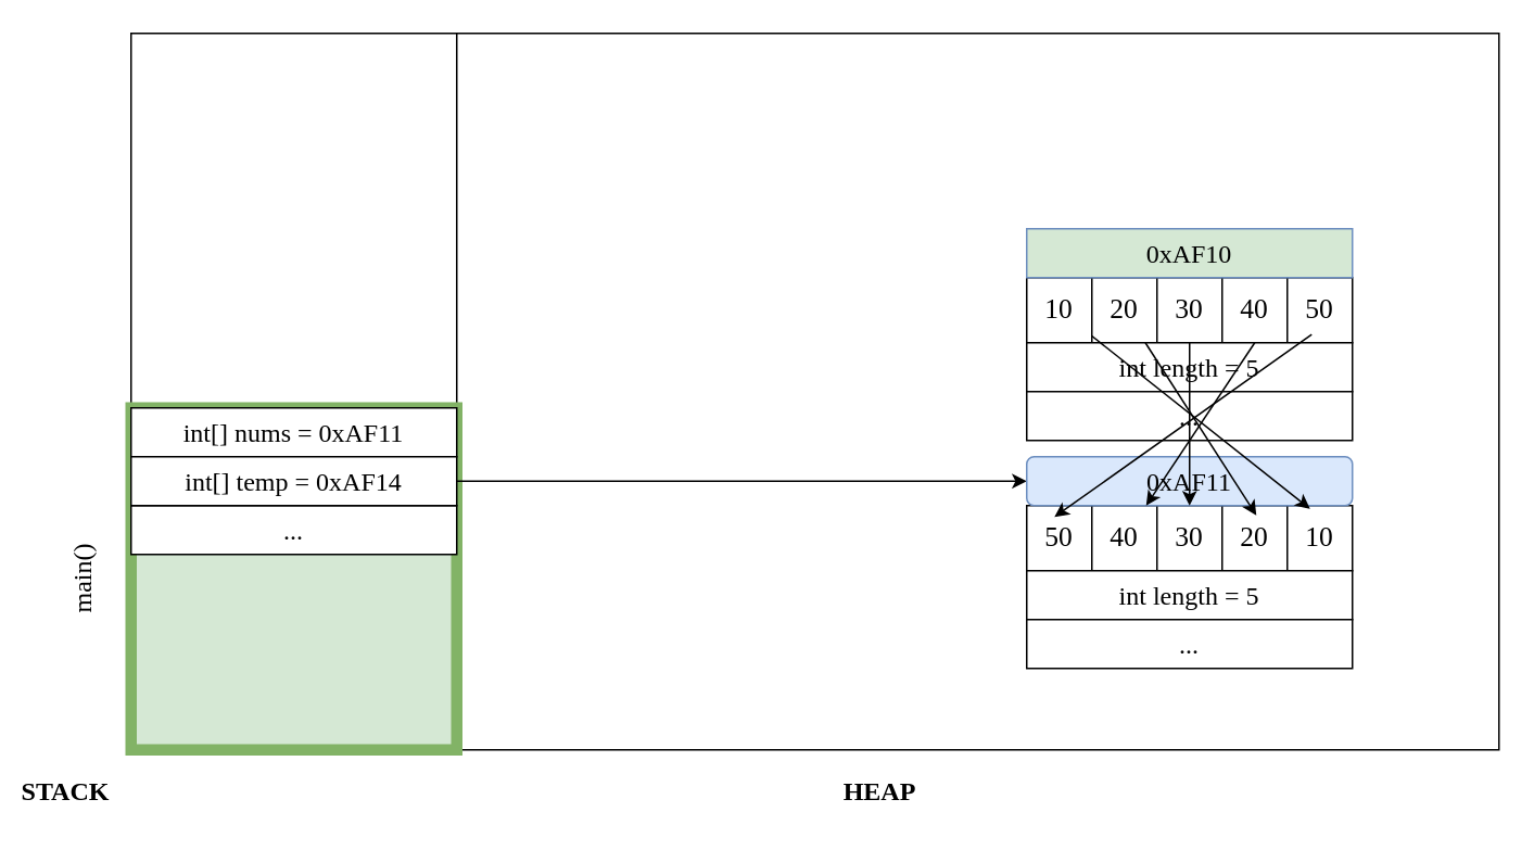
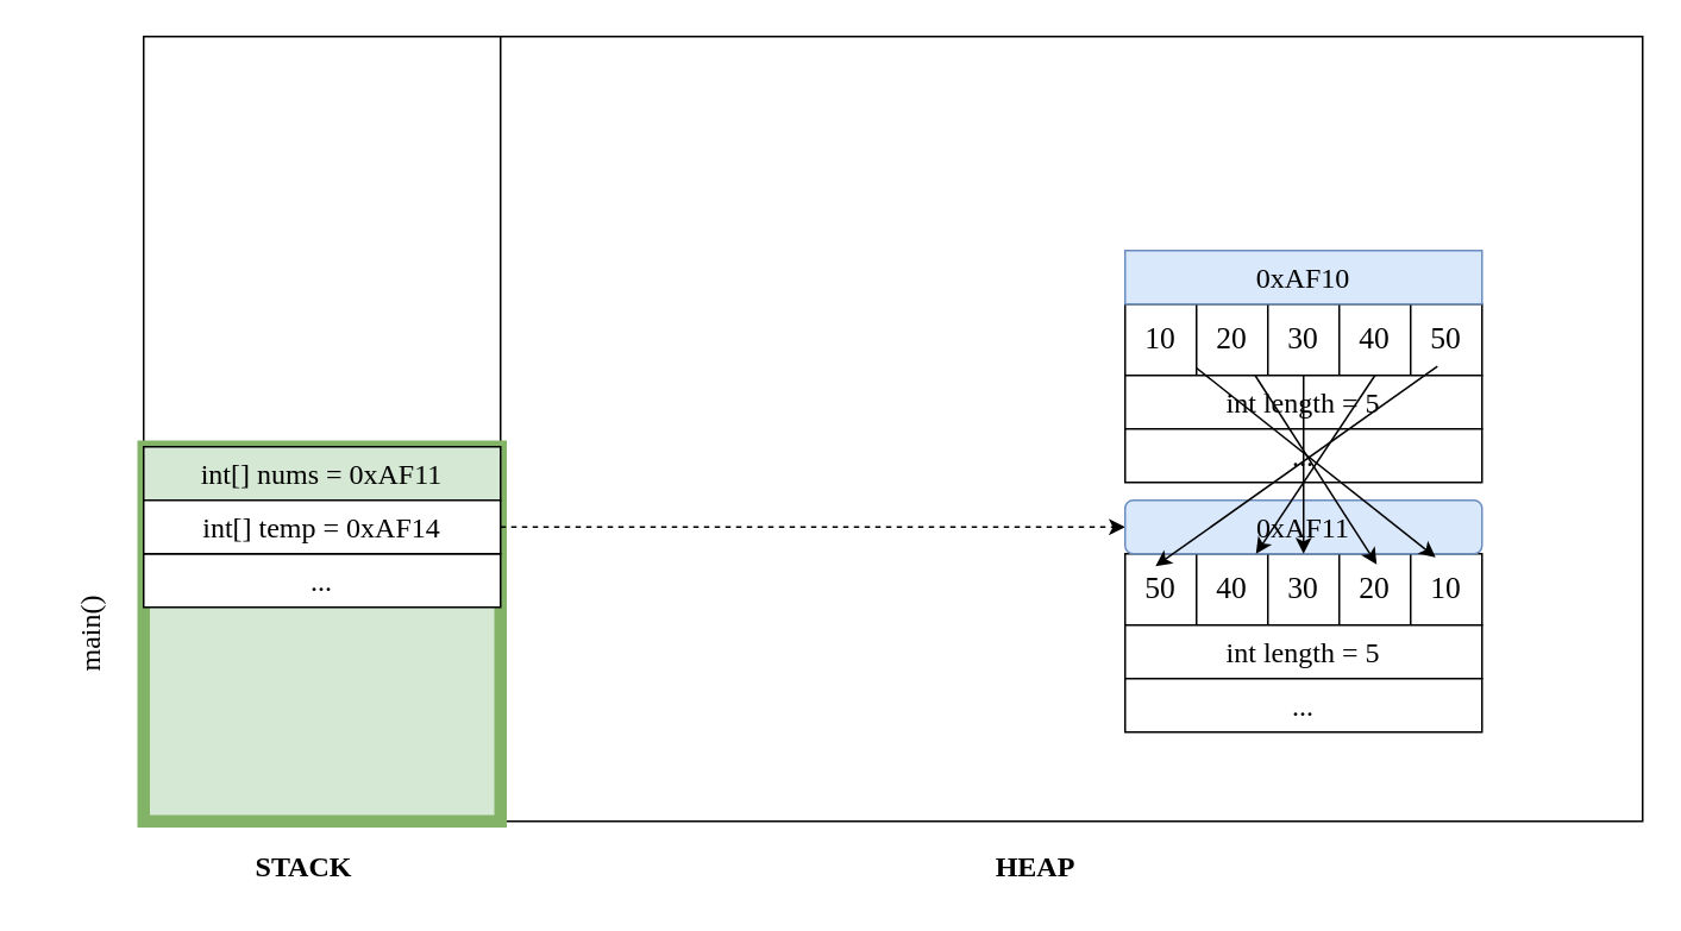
  <mxCell id="0" />
  <mxCell id="1" parent="0" />
  <mxCell id="2" value="" style="rounded=0;whiteSpace=wrap;html=1;" vertex="1" parent="1"><mxGeometry x="80" y="20" width="200" height="440" as="geometry" /></mxCell>
  <mxCell id="3" value="" style="rounded=0;whiteSpace=wrap;html=1;" vertex="1" parent="1"><mxGeometry x="280" y="20" width="640" height="440" as="geometry" /></mxCell>
- <mxCell id="4" value="STACK" style="text;html=1;strokeColor=none;fillColor=none;align=center;verticalAlign=middle;whiteSpace=wrap;rounded=0;fontFamily=Ubuntu;fontSource=https%3A%2F%2Ffonts.googleapis.com%2Fcss%3Ffamily%3DUbuntu;fontSize=16;fontStyle=1" vertex="1" parent="1"><mxGeometry x="10" y="470" width="60" height="30" as="geometry" /></mxCell>
- <mxCell id="5" value="HEAP" style="text;html=1;strokeColor=none;fillColor=none;align=center;verticalAlign=middle;whiteSpace=wrap;rounded=0;fontFamily=Ubuntu;fontSource=https%3A%2F%2Ffonts.googleapis.com%2Fcss%3Ffamily%3DUbuntu;fontSize=16;fontStyle=1" vertex="1" parent="1"><mxGeometry x="510" y="470" width="60" height="30" as="geometry" /></mxCell>
+ <mxCell id="4" value="STACK" style="text;html=1;strokeColor=none;fillColor=none;align=center;verticalAlign=middle;whiteSpace=wrap;rounded=0;fontFamily=Ubuntu;fontSource=https%3A%2F%2Ffonts.googleapis.com%2Fcss%3Ffamily%3DUbuntu;fontSize=16;fontStyle=1" vertex="1" parent="1"><mxGeometry x="140" y="470" width="60" height="30" as="geometry" /></mxCell>
+ <mxCell id="5" value="HEAP" style="text;html=1;strokeColor=none;fillColor=none;align=center;verticalAlign=middle;whiteSpace=wrap;rounded=0;fontFamily=Ubuntu;fontSource=https%3A%2F%2Ffonts.googleapis.com%2Fcss%3Ffamily%3DUbuntu;fontSize=16;fontStyle=1" vertex="1" parent="1"><mxGeometry x="550" y="470" width="60" height="30" as="geometry" /></mxCell>
  <mxCell id="6" value="" style="rounded=0;whiteSpace=wrap;html=1;fillColor=#d5e8d4;strokeColor=#82b366;strokeWidth=7;" vertex="1" parent="1"><mxGeometry x="80" y="250" width="200" height="210" as="geometry" /></mxCell>
  <mxCell id="7" value="main()" style="text;html=1;strokeColor=none;fillColor=none;align=center;verticalAlign=middle;whiteSpace=wrap;rounded=0;fontFamily=Ubuntu;fontSource=https%3A%2F%2Ffonts.googleapis.com%2Fcss%3Ffamily%3DUbuntu;fontSize=16;rotation=-90;" vertex="1" parent="1"><mxGeometry x="20" y="340" width="60" height="30" as="geometry" /></mxCell>
- <mxCell id="8" value="int[] nums = 0xAF11" style="rounded=0;whiteSpace=wrap;html=1;fontFamily=Ubuntu;fontSource=https%3A%2F%2Ffonts.googleapis.com%2Fcss%3Ffamily%3DUbuntu;fontSize=16;" vertex="1" parent="1"><mxGeometry x="80" y="250" width="200" height="30" as="geometry" /></mxCell>
+ <mxCell id="8" value="int[] nums = 0xAF11" style="rounded=0;whiteSpace=wrap;html=1;fontFamily=Ubuntu;fontSource=https%3A%2F%2Ffonts.googleapis.com%2Fcss%3Ffamily%3DUbuntu;fontSize=16;fillColor=#d5e8d4;" vertex="1" parent="1"><mxGeometry x="80" y="250" width="200" height="30" as="geometry" /></mxCell>
  <mxCell id="9" value="..." style="rounded=0;whiteSpace=wrap;html=1;fontFamily=Ubuntu;fontSource=https%3A%2F%2Ffonts.googleapis.com%2Fcss%3Ffamily%3DUbuntu;fontSize=16;" vertex="1" parent="1"><mxGeometry x="80" y="310" width="200" height="30" as="geometry" /></mxCell>
  <mxCell id="10" value="" style="group" vertex="1" connectable="0" parent="1"><mxGeometry x="630" y="140" width="200" height="130" as="geometry" /></mxCell>
  <mxCell id="11" value="10" style="rounded=0;whiteSpace=wrap;html=1;fontFamily=Ubuntu;fontSource=https%3A%2F%2Ffonts.googleapis.com%2Fcss%3Ffamily%3DUbuntu;fontSize=17;" vertex="1" parent="10"><mxGeometry y="30" width="40" height="40" as="geometry" /></mxCell>
  <mxCell id="12" value="20" style="rounded=0;whiteSpace=wrap;html=1;fontFamily=Ubuntu;fontSource=https%3A%2F%2Ffonts.googleapis.com%2Fcss%3Ffamily%3DUbuntu;fontSize=17;" vertex="1" parent="10"><mxGeometry x="40" y="30" width="40" height="40" as="geometry" /></mxCell>
  <mxCell id="13" value="30" style="rounded=0;whiteSpace=wrap;html=1;fontFamily=Ubuntu;fontSource=https%3A%2F%2Ffonts.googleapis.com%2Fcss%3Ffamily%3DUbuntu;fontSize=17;" vertex="1" parent="10"><mxGeometry x="80" y="30" width="40" height="40" as="geometry" /></mxCell>
  <mxCell id="14" value="40" style="rounded=0;whiteSpace=wrap;html=1;fontFamily=Ubuntu;fontSource=https%3A%2F%2Ffonts.googleapis.com%2Fcss%3Ffamily%3DUbuntu;fontSize=17;" vertex="1" parent="10"><mxGeometry x="120" y="30" width="40" height="40" as="geometry" /></mxCell>
  <mxCell id="15" value="50" style="rounded=0;whiteSpace=wrap;html=1;fontFamily=Ubuntu;fontSource=https%3A%2F%2Ffonts.googleapis.com%2Fcss%3Ffamily%3DUbuntu;fontSize=17;" vertex="1" parent="10"><mxGeometry x="160" y="30" width="40" height="40" as="geometry" /></mxCell>
  <mxCell id="16" value="int length = 5" style="rounded=0;whiteSpace=wrap;html=1;fontFamily=Ubuntu;fontSource=https%3A%2F%2Ffonts.googleapis.com%2Fcss%3Ffamily%3DUbuntu;fontSize=16;" vertex="1" parent="10"><mxGeometry y="70" width="200" height="30" as="geometry" /></mxCell>
  <mxCell id="17" value="..." style="rounded=0;whiteSpace=wrap;html=1;fontFamily=Ubuntu;fontSource=https%3A%2F%2Ffonts.googleapis.com%2Fcss%3Ffamily%3DUbuntu;fontSize=16;" vertex="1" parent="10"><mxGeometry y="100" width="200" height="30" as="geometry" /></mxCell>
- <mxCell id="18" value="0xAF10" style="rounded=0;whiteSpace=wrap;html=1;fontFamily=Ubuntu;fontSource=https%3A%2F%2Ffonts.googleapis.com%2Fcss%3Ffamily%3DUbuntu;fontSize=16;fillColor=#d5e8d4;strokeColor=#6c8ebf;" vertex="1" parent="10"><mxGeometry width="200" height="30" as="geometry" /></mxCell>
- <mxCell id="19" style="edgeStyle=orthogonalEdgeStyle;rounded=0;orthogonalLoop=1;jettySize=auto;html=1;entryX=0;entryY=0.5;entryDx=0;entryDy=0;" edge="1" parent="1" source="20" target="29"><mxGeometry relative="1" as="geometry" /></mxCell>
+ <mxCell id="18" value="0xAF10" style="rounded=0;whiteSpace=wrap;html=1;fontFamily=Ubuntu;fontSource=https%3A%2F%2Ffonts.googleapis.com%2Fcss%3Ffamily%3DUbuntu;fontSize=16;fillColor=#dae8fc;strokeColor=#6c8ebf;" vertex="1" parent="10"><mxGeometry width="200" height="30" as="geometry" /></mxCell>
+ <mxCell id="19" style="edgeStyle=orthogonalEdgeStyle;rounded=0;orthogonalLoop=1;jettySize=auto;html=1;entryX=0;entryY=0.5;entryDx=0;entryDy=0;dashed=1;" edge="1" parent="1" source="20" target="29"><mxGeometry relative="1" as="geometry" /></mxCell>
  <mxCell id="20" value="int[] temp = 0xAF14" style="rounded=0;whiteSpace=wrap;html=1;fontFamily=Ubuntu;fontSource=https%3A%2F%2Ffonts.googleapis.com%2Fcss%3Ffamily%3DUbuntu;fontSize=16;" vertex="1" parent="1"><mxGeometry x="80" y="280" width="200" height="30" as="geometry" /></mxCell>
  <mxCell id="21" value="" style="group" vertex="1" connectable="0" parent="1"><mxGeometry x="630" y="280" width="200" height="130" as="geometry" /></mxCell>
  <mxCell id="22" value="50" style="rounded=0;whiteSpace=wrap;html=1;fontFamily=Ubuntu;fontSource=https%3A%2F%2Ffonts.googleapis.com%2Fcss%3Ffamily%3DUbuntu;fontSize=17;" vertex="1" parent="21"><mxGeometry y="30" width="40" height="40" as="geometry" /></mxCell>
  <mxCell id="23" value="40" style="rounded=0;whiteSpace=wrap;html=1;fontFamily=Ubuntu;fontSource=https%3A%2F%2Ffonts.googleapis.com%2Fcss%3Ffamily%3DUbuntu;fontSize=17;" vertex="1" parent="21"><mxGeometry x="40" y="30" width="40" height="40" as="geometry" /></mxCell>
  <mxCell id="24" value="30" style="rounded=0;whiteSpace=wrap;html=1;fontFamily=Ubuntu;fontSource=https%3A%2F%2Ffonts.googleapis.com%2Fcss%3Ffamily%3DUbuntu;fontSize=17;" vertex="1" parent="21"><mxGeometry x="80" y="30" width="40" height="40" as="geometry" /></mxCell>
  <mxCell id="25" value="20" style="rounded=0;whiteSpace=wrap;html=1;fontFamily=Ubuntu;fontSource=https%3A%2F%2Ffonts.googleapis.com%2Fcss%3Ffamily%3DUbuntu;fontSize=17;" vertex="1" parent="21"><mxGeometry x="120" y="30" width="40" height="40" as="geometry" /></mxCell>
  <mxCell id="26" value="10" style="rounded=0;whiteSpace=wrap;html=1;fontFamily=Ubuntu;fontSource=https%3A%2F%2Ffonts.googleapis.com%2Fcss%3Ffamily%3DUbuntu;fontSize=17;" vertex="1" parent="21"><mxGeometry x="160" y="30" width="40" height="40" as="geometry" /></mxCell>
  <mxCell id="27" value="int length = 5" style="rounded=0;whiteSpace=wrap;html=1;fontFamily=Ubuntu;fontSource=https%3A%2F%2Ffonts.googleapis.com%2Fcss%3Ffamily%3DUbuntu;fontSize=16;" vertex="1" parent="21"><mxGeometry y="70" width="200" height="30" as="geometry" /></mxCell>
  <mxCell id="28" value="..." style="rounded=0;whiteSpace=wrap;html=1;fontFamily=Ubuntu;fontSource=https%3A%2F%2Ffonts.googleapis.com%2Fcss%3Ffamily%3DUbuntu;fontSize=16;" vertex="1" parent="21"><mxGeometry y="100" width="200" height="30" as="geometry" /></mxCell>
  <mxCell id="29" value="0xAF11" style="whiteSpace=wrap;html=1;fontFamily=Ubuntu;fontSource=https%3A%2F%2Ffonts.googleapis.com%2Fcss%3Ffamily%3DUbuntu;fontSize=16;fillColor=#dae8fc;strokeColor=#6c8ebf;rounded=1;" vertex="1" parent="21"><mxGeometry width="200" height="30" as="geometry" /></mxCell>
  <mxCell id="30" style="rounded=0;orthogonalLoop=1;jettySize=auto;html=1;entryX=0.085;entryY=1.233;entryDx=0;entryDy=0;entryPerimeter=0;exitX=0.875;exitY=-0.167;exitDx=0;exitDy=0;exitPerimeter=0;" edge="1" parent="1" source="16" target="29"><mxGeometry relative="1" as="geometry" /></mxCell>
  <mxCell id="31" style="rounded=0;orthogonalLoop=1;jettySize=auto;html=1;exitX=0.5;exitY=1;exitDx=0;exitDy=0;" edge="1" parent="1" source="14" target="23"><mxGeometry relative="1" as="geometry" /></mxCell>
  <mxCell id="32" style="edgeStyle=orthogonalEdgeStyle;rounded=0;orthogonalLoop=1;jettySize=auto;html=1;" edge="1" parent="1" source="13" target="24"><mxGeometry relative="1" as="geometry" /></mxCell>
  <mxCell id="33" style="rounded=0;orthogonalLoop=1;jettySize=auto;html=1;entryX=0.705;entryY=1.2;entryDx=0;entryDy=0;entryPerimeter=0;" edge="1" parent="1" source="12" target="29"><mxGeometry relative="1" as="geometry" /></mxCell>
  <mxCell id="34" style="rounded=0;orthogonalLoop=1;jettySize=auto;html=1;entryX=0.87;entryY=1.067;entryDx=0;entryDy=0;entryPerimeter=0;" edge="1" parent="1" source="11" target="29"><mxGeometry relative="1" as="geometry" /></mxCell>
